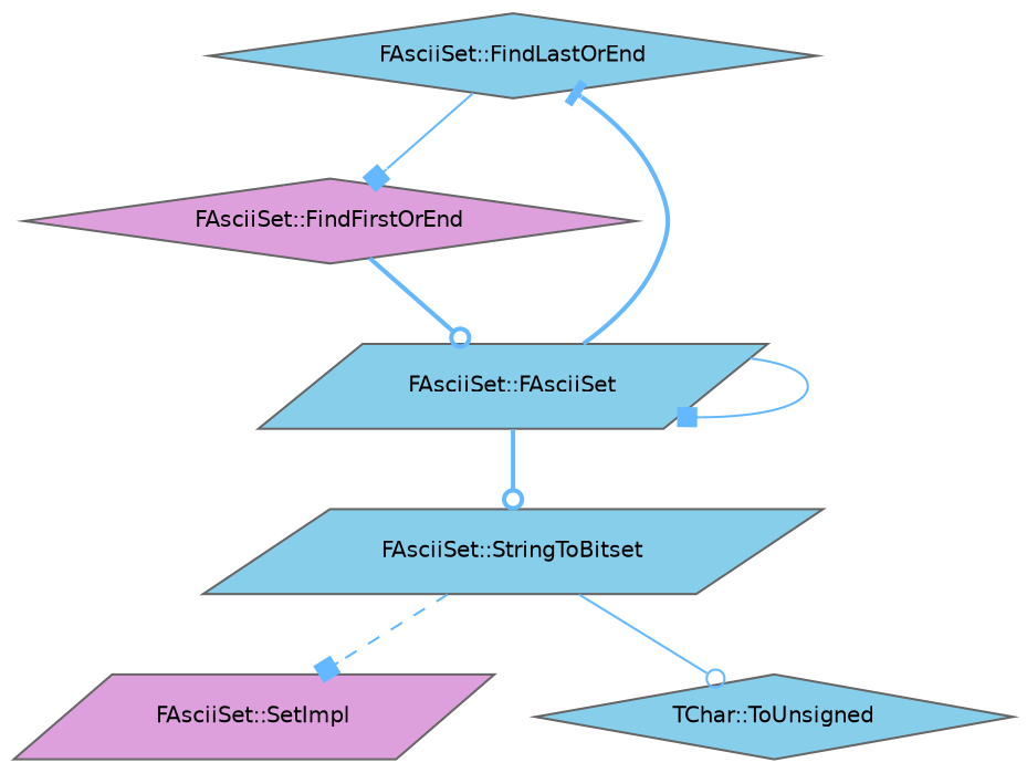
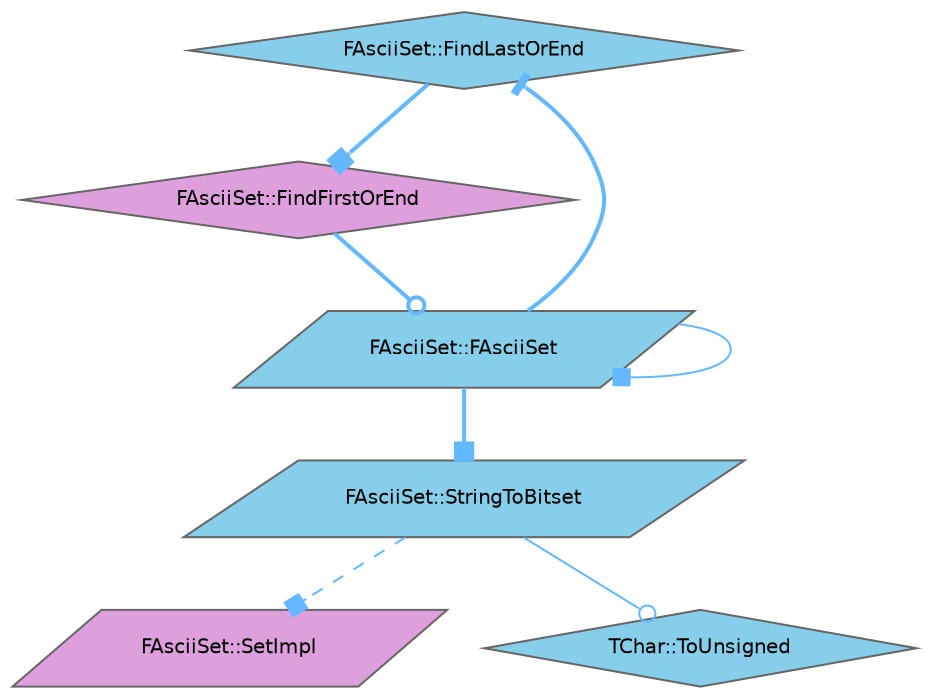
  digraph {
    rankdir=TB
    node [color=grey40 fillcolor=skyblue fontname=Helvetica fontsize=10 shape=diamond style=filled]
    edge [arrowhead=box color=steelblue1 fontname=Helvetica fontsize=10 labelfontname=Helvetica labelfontsize=10 style=solid]
    n1 [color=gray40 fontcolor=black height=0.2 label="FAsciiSet::FindLastOrEnd" width=0.4]
    n2 [fillcolor=plum height=0.2 label="FAsciiSet::FindFirstOrEnd" width=0.4]
    n3 [height=0.2 label="FAsciiSet::FAsciiSet" shape=parallelogram width=0.4]
    n4 [height=0.2 label="FAsciiSet::StringToBitset" shape=parallelogram width=0.4]
    n5 [fillcolor=plum height=0.2 label="FAsciiSet::SetImpl" shape=parallelogram width=0.4]
    n6 [height=0.2 label="TChar::ToUnsigned" width=0.4]
-   n1 -> n2
+   n1 -> n2 [style=bold]
    n2 -> n3 [arrowhead=odot style=bold]
    n3 -> n1 [arrowhead=tee style=bold]
    n3 -> n3
-   n3 -> n4 [arrowhead=odot style=bold]
+   n3 -> n4 [style=bold]
    n4 -> n5 [style=dashed]
    n4 -> n6 [arrowhead=odot]
  }
